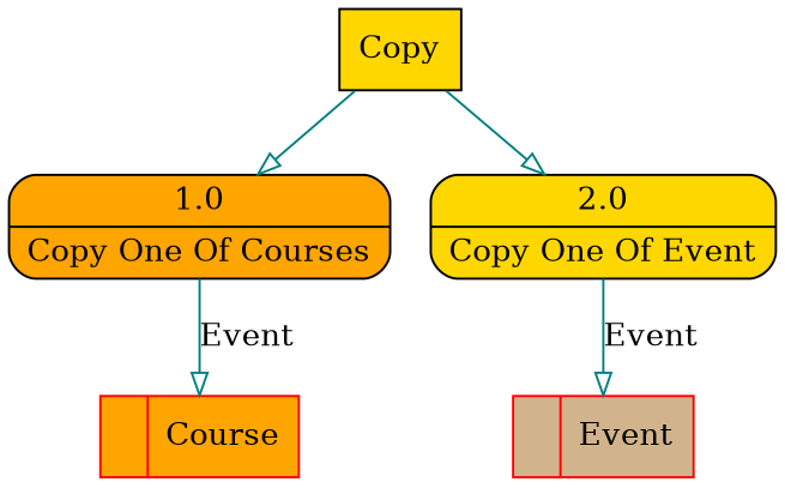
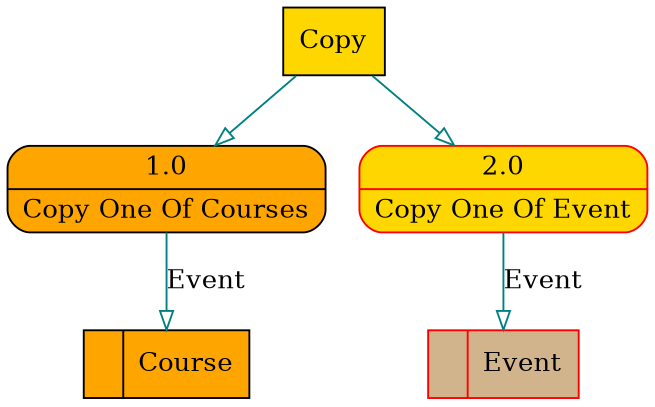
  digraph {
    node [fillcolor=orange shape=record style=filled]
    edge [arrowhead=onormal color=teal]
-   n1 [color=red label="<f0>  |<f1> Course "]
+   n1 [color=black label="<f0>  |<f1> Course "]
    n2 [color=red fillcolor=tan label="<f0>  |<f1> Event "]
    n3 [fillcolor=gold label=Copy shape=box]
    n4 [label="{<f0> 1.0|<f1> Copy One Of Courses }" shape=Mrecord]
-   n5 [fillcolor=gold label="{<f0> 2.0|<f1> Copy One Of Event }" shape=Mrecord]
+   n5 [fillcolor=gold label="{<f0> 2.0|<f1> Copy One Of Event }" shape=Mrecord color=red]
    n3 -> n4
    n3 -> n5
    n4 -> n1 [label=Event]
    n5 -> n2 [label=Event]
  }
